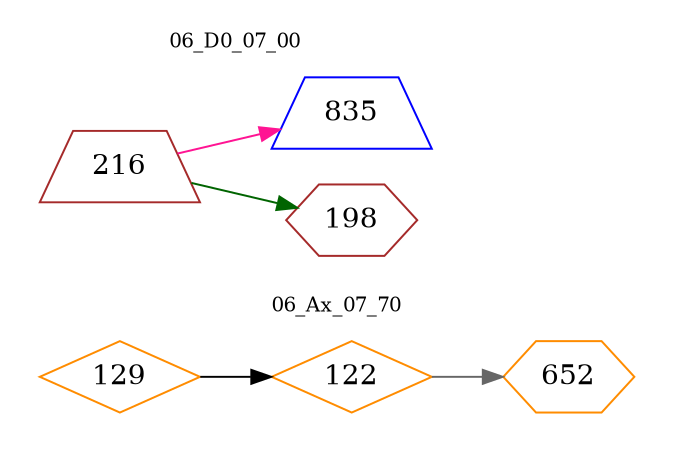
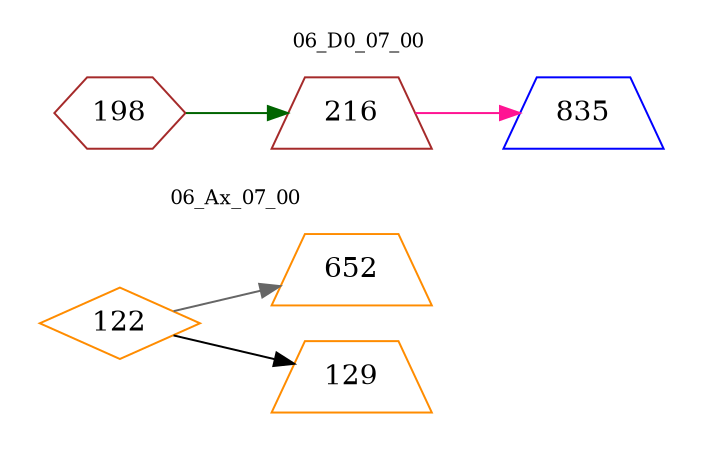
  digraph {
    rankdir=LR
    node [color=darkorange shape=diamond]
    n1 [label=122]
-   n2 [label=129]
-   n3 [label=652 shape=hexagon]
+   n2 [label=129 shape=trapezium]
+   n3 [label=652 shape=trapezium]
    n4 [color=brown label=216 shape=trapezium]
    n5 [color=brown label=198 shape=hexagon]
    n6 [color=blue label=835 shape=trapezium]
    subgraph cluster_1 {
      color=white
      fontsize=10
-     label="06_Ax_07_70"
+     label="06_Ax_07_00"
      n1
      n2
      n3
    }
    subgraph cluster_2 {
      color=white
      fontsize=10
      label="06_D0_07_00"
      n4
      n5
      n6
    }
-   n2 -> n1 [color=black]
+   n1 -> n2 [color=black]
    n1 -> n3 [color=gray40]
-   n4 -> n5 [color=darkgreen]
+   n5 -> n4 [color=darkgreen]
    n4 -> n6 [color=deeppink]
  }
